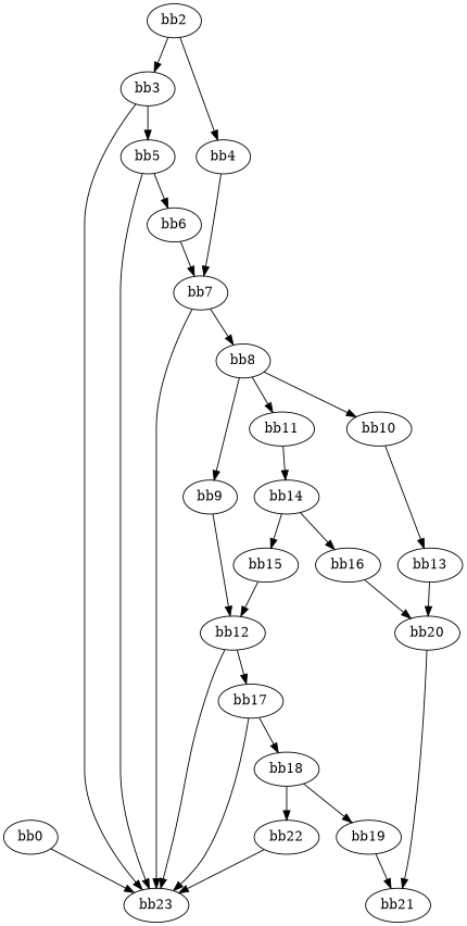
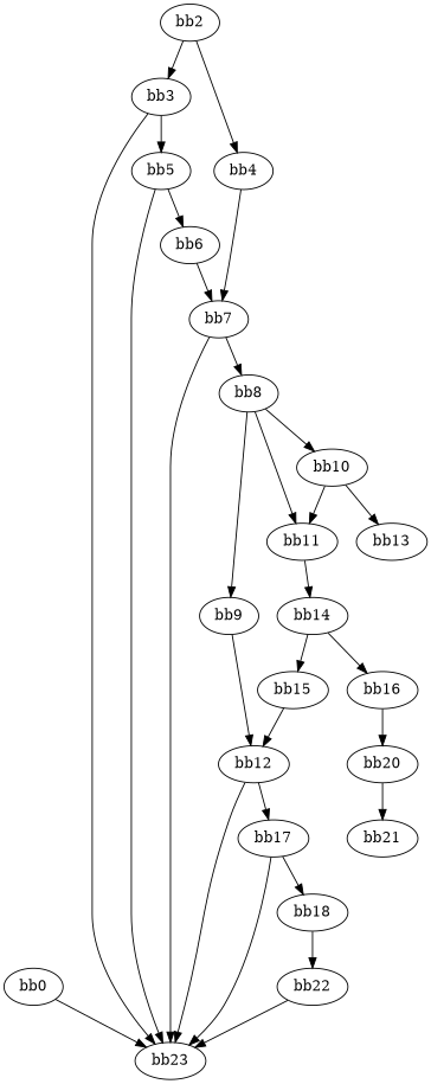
  digraph {
    n1 [label="bb0\l"]
    n2 [label="bb23\l"]
    n3 [label="bb2\l"]
    n4 [label="bb3\l"]
    n5 [label="bb4\l"]
    n6 [label="bb5\l"]
    n7 [label="bb7\l"]
    n8 [label="bb6\l"]
    n9 [label="bb8\l"]
    n10 [label="bb9\l"]
    n11 [label="bb10\l"]
    n12 [label="bb11\l"]
    n13 [label="bb12\l"]
    n14 [label="bb13\l"]
    n15 [label="bb14\l"]
    n16 [label="bb20\l"]
    n17 [label="bb17\l"]
    n18 [label="bb15\l"]
    n19 [label="bb16\l"]
    n20 [label="bb18\l"]
    n21 [label="bb21\l"]
-   n22 [label="bb19\l"]
    n23 [label="bb22\l"]
    n1 -> n2
    n3 -> n4
    n3 -> n5
    n4 -> n2
    n4 -> n6
    n5 -> n7
    n6 -> n2
    n6 -> n8
    n7 -> n2
    n7 -> n9
    n8 -> n7
    n9 -> n10
    n9 -> n11
    n9 -> n12
    n10 -> n13
+   n11 -> n12
    n11 -> n14
    n12 -> n15
    n13 -> n2
    n13 -> n17
-   n14 -> n16
    n15 -> n18
    n15 -> n19
    n16 -> n21
    n17 -> n2
    n17 -> n20
    n18 -> n13
    n19 -> n16
-   n20 -> n22
    n20 -> n23
-   n22 -> n21
    n23 -> n2
  }
